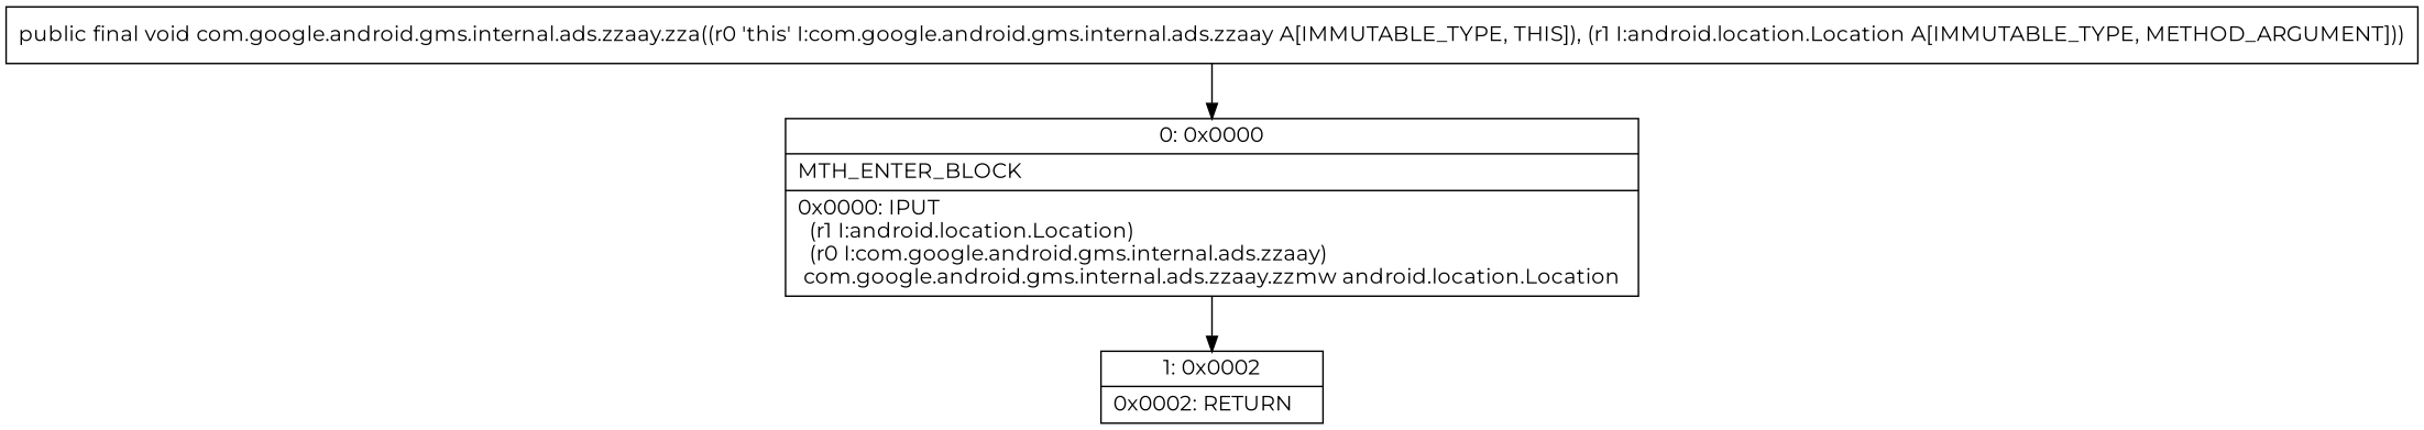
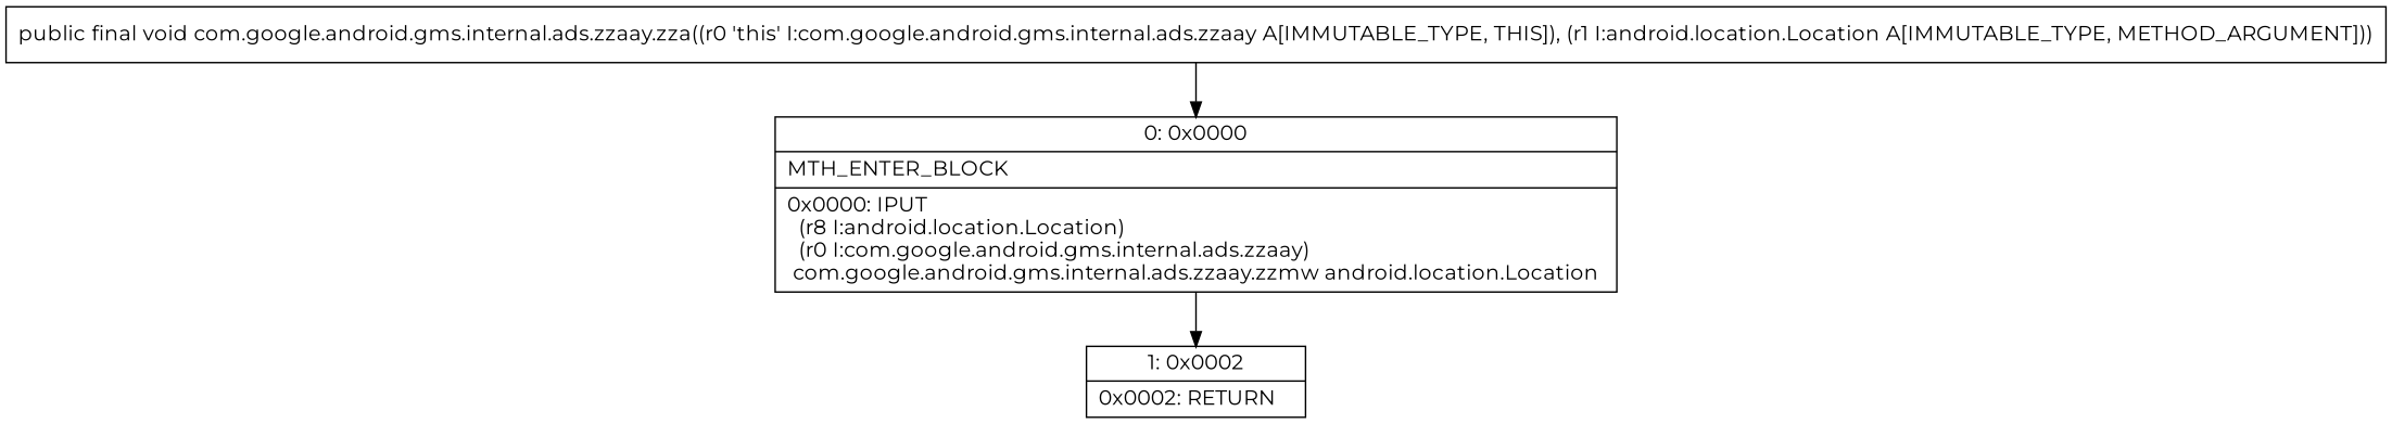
  digraph {
    fontname=Montserrat
    node [shape=record fontname=Montserrat]
    edge [fontname=Montserrat]
-   n1 [label="{0\:\ 0x0000|MTH_ENTER_BLOCK\l|0x0000: IPUT  \l  (r1 I:android.location.Location)\l  (r0 I:com.google.android.gms.internal.ads.zzaay)\l com.google.android.gms.internal.ads.zzaay.zzmw android.location.Location \l}"]
+   n1 [label="{0\:\ 0x0000|MTH_ENTER_BLOCK\l|0x0000: IPUT  \l  (r8 I:android.location.Location)\l  (r0 I:com.google.android.gms.internal.ads.zzaay)\l com.google.android.gms.internal.ads.zzaay.zzmw android.location.Location \l}"]
    n2 [label="{1\:\ 0x0002|0x0002: RETURN   \l}"]
    n3 [label="{public final void com.google.android.gms.internal.ads.zzaay.zza((r0 'this' I:com.google.android.gms.internal.ads.zzaay A[IMMUTABLE_TYPE, THIS]), (r1 I:android.location.Location A[IMMUTABLE_TYPE, METHOD_ARGUMENT])) }"]
    n1 -> n2
    n3 -> n1
  }
